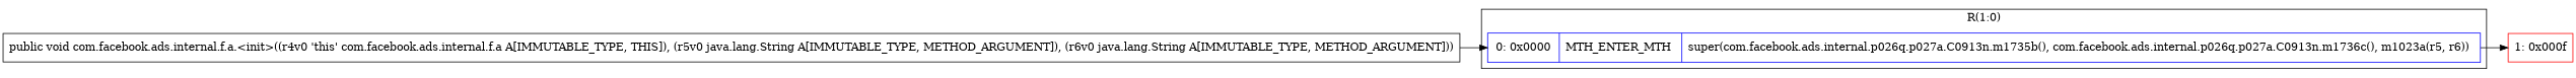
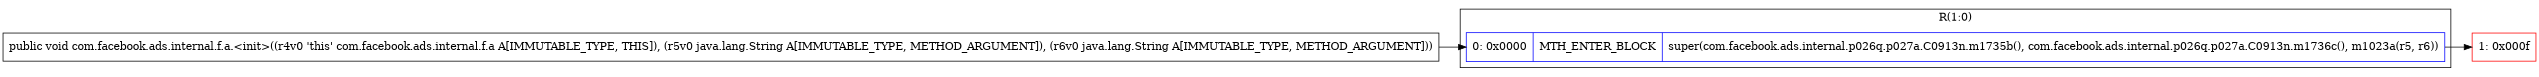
  digraph {
    rankdir=LR
    node [shape=record]
-   n1 [color=blue label="{0\:\ 0x0000|MTH_ENTER_MTH\l|super(com.facebook.ads.internal.p026q.p027a.C0913n.m1735b(), com.facebook.ads.internal.p026q.p027a.C0913n.m1736c(), m1023a(r5, r6))\l}"]
+   n1 [color=blue label="{0\:\ 0x0000|MTH_ENTER_BLOCK\l|super(com.facebook.ads.internal.p026q.p027a.C0913n.m1735b(), com.facebook.ads.internal.p026q.p027a.C0913n.m1736c(), m1023a(r5, r6))\l}"]
    n2 [color=red label="{1\:\ 0x000f}"]
    n3 [label="{public void com.facebook.ads.internal.f.a.\<init\>((r4v0 'this' com.facebook.ads.internal.f.a A[IMMUTABLE_TYPE, THIS]), (r5v0 java.lang.String A[IMMUTABLE_TYPE, METHOD_ARGUMENT]), (r6v0 java.lang.String A[IMMUTABLE_TYPE, METHOD_ARGUMENT])) }"]
    subgraph cluster_1 {
      label="R(1:0)"
      n1
    }
    n1 -> n2
    n3 -> n1
  }
